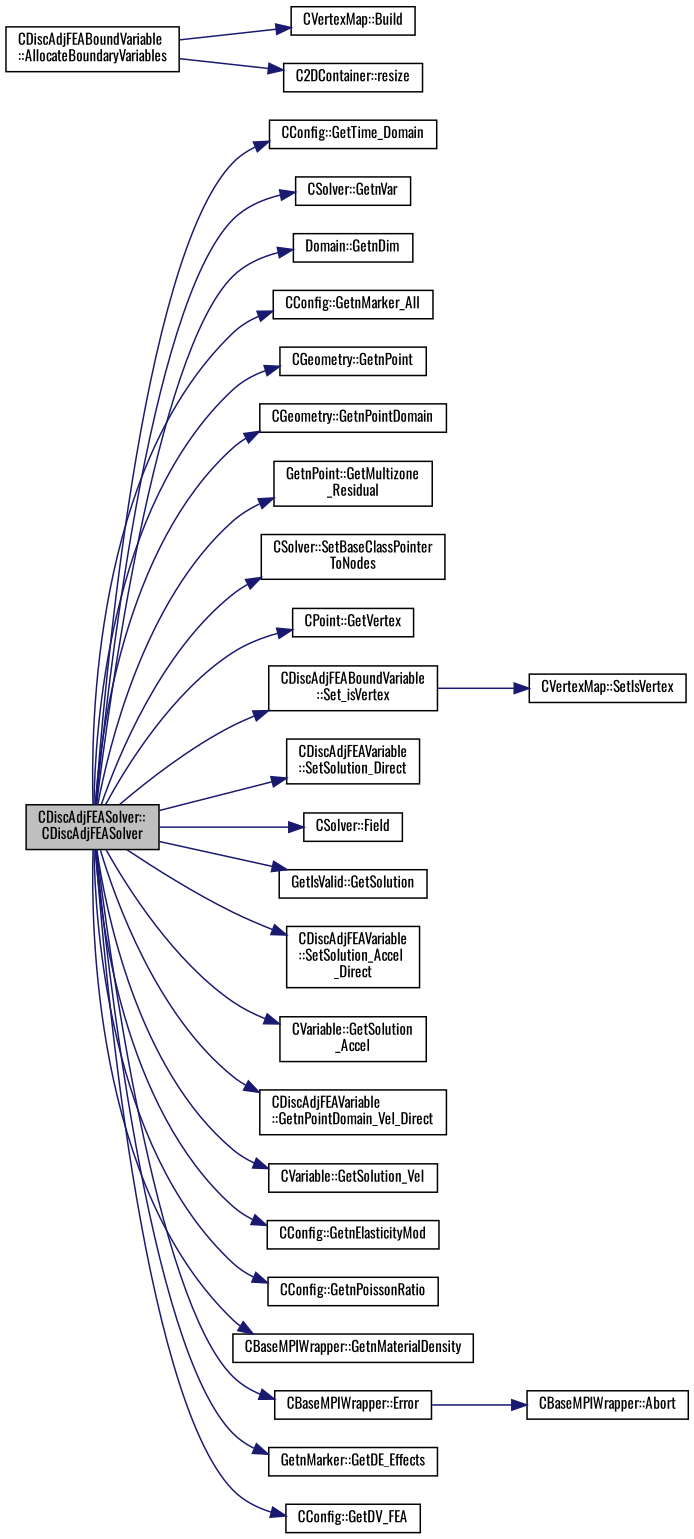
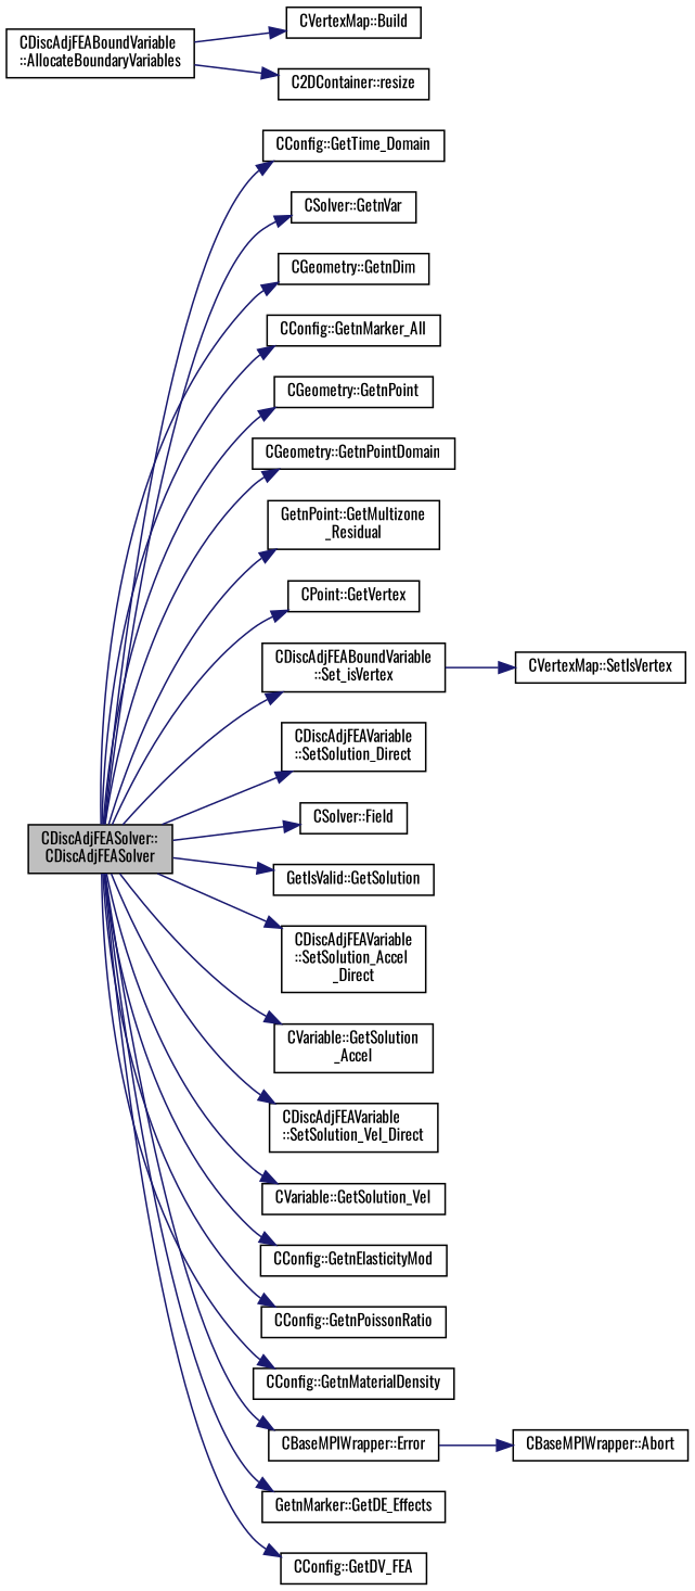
  digraph {
    fontname=Oswald
    rankdir=LR
    node [color=black fillcolor=white fontname=Oswald fontsize=10 shape=record style=filled]
    edge [color=midnightblue fontname=Oswald fontsize=10 labelfontname=Helvetica labelfontsize=10 style=solid]
    n1 [fillcolor=grey75 fontcolor=black height=0.2 label="CDiscAdjFEASolver::\lCDiscAdjFEASolver" width=0.4]
    n2 [height=0.2 label="CConfig::GetTime_Domain" width=0.4]
    n3 [height=0.2 label="CSolver::GetnVar" width=0.4]
-   n4 [height=0.2 label="Domain::GetnDim" width=0.4]
+   n4 [height=0.2 label="CGeometry::GetnDim" width=0.4]
    n5 [height=0.2 label="CConfig::GetnMarker_All" width=0.4]
    n6 [height=0.2 label="CGeometry::GetnPoint" width=0.4]
    n7 [height=0.2 label="CGeometry::GetnPointDomain" width=0.4]
    n8 [height=0.2 label="GetnPoint::GetMultizone\l_Residual" width=0.4]
-   n9 [height=0.2 label="CSolver::SetBaseClassPointer\lToNodes" width=0.4]
    n10 [height=0.2 label="CPoint::GetVertex" width=0.4]
    n11 [height=0.2 label="CDiscAdjFEABoundVariable\l::Set_isVertex" width=0.4]
    n12 [height=0.2 label="CDiscAdjFEAVariable\l::SetSolution_Direct" width=0.4]
    n13 [height=0.2 label="CSolver::Field" width=0.4]
    n14 [height=0.2 label="GetIsValid::GetSolution" width=0.4]
    n15 [height=0.2 label="CDiscAdjFEAVariable\l::SetSolution_Accel\l_Direct" width=0.4]
    n16 [height=0.2 label="CVariable::GetSolution\l_Accel" width=0.4]
-   n17 [height=0.2 label="CDiscAdjFEAVariable\l::GetnPointDomain_Vel_Direct" width=0.4]
+   n17 [height=0.2 label="CDiscAdjFEAVariable\l::SetSolution_Vel_Direct" width=0.4]
    n18 [height=0.2 label="CVariable::GetSolution_Vel" width=0.4]
    n19 [height=0.2 label="CConfig::GetnElasticityMod" width=0.4]
    n20 [height=0.2 label="CConfig::GetnPoissonRatio" width=0.4]
-   n21 [height=0.2 label="CBaseMPIWrapper::GetnMaterialDensity" width=0.4]
+   n21 [height=0.2 label="CConfig::GetnMaterialDensity" width=0.4]
    n22 [height=0.2 label="CBaseMPIWrapper::Error" width=0.4]
    n23 [height=0.2 label="GetnMarker::GetDE_Effects" width=0.4]
    n24 [height=0.2 label="CConfig::GetDV_FEA" width=0.4]
    n25 [height=0.2 label="CVertexMap::SetIsVertex" width=0.4]
    n26 [height=0.2 label="CDiscAdjFEABoundVariable\l::AllocateBoundaryVariables" width=0.4]
    n27 [height=0.2 label="CVertexMap::Build" width=0.4]
    n28 [height=0.2 label="C2DContainer::resize" width=0.4]
    n29 [height=0.2 label="CBaseMPIWrapper::Abort" width=0.4]
    n1 -> n2
    n1 -> n3
    n1 -> n4
    n1 -> n5
    n1 -> n6
    n1 -> n7
    n1 -> n8
-   n1 -> n9
    n1 -> n10
    n1 -> n11
    n1 -> n12
    n1 -> n13
    n1 -> n14
    n1 -> n15
    n1 -> n16
    n1 -> n17
    n1 -> n18
    n1 -> n19
    n1 -> n20
    n1 -> n21
    n1 -> n22
    n1 -> n23
    n1 -> n24
    n11 -> n25
    n22 -> n29
    n26 -> n27
    n26 -> n28
  }
